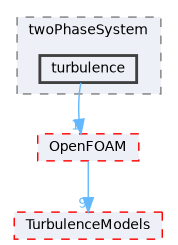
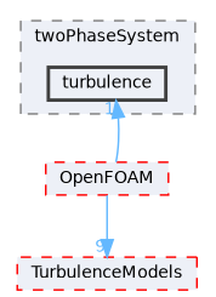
  digraph {
    compound=true
    node [color=red fillcolor="#edf0f7" fontname=Helvetica fontsize=10 shape=box style="filled,dashed"]
    edge [color=steelblue1 fontcolor=steelblue1 fontname=Helvetica fontsize=10 labeldistance=1.5 labelfontname=Helvetica labelfontsize=10]
    n1 [color=grey25 height=0.2 label=turbulence style="filled,bold" width=0.4]
    n2 [height=0.2 label=OpenFOAM width=0.4]
    n3 [height=0.2 label=TurbulenceModels width=0.4]
    subgraph cluster_1 {
      bgcolor="#edf0f7"
      fontname=Helvetica
      fontsize=10
      label=twoPhaseSystem
      pencolor=grey50
      style="filled,dashed"
      n1
    }
-   n1 -> n2 [headlabel=1]
+   n2 -> n1 [headlabel=1]
    n2 -> n3 [headlabel=9]
  }
